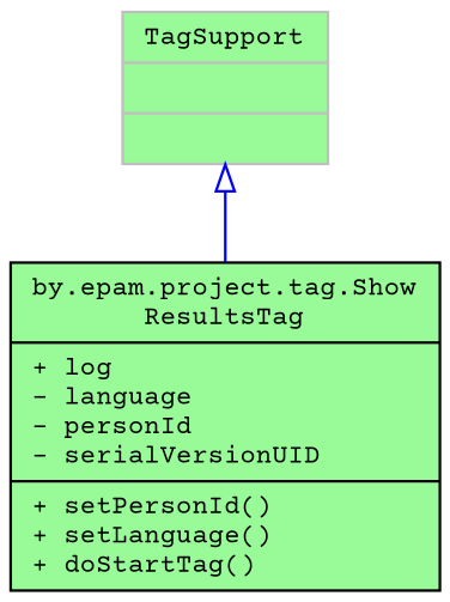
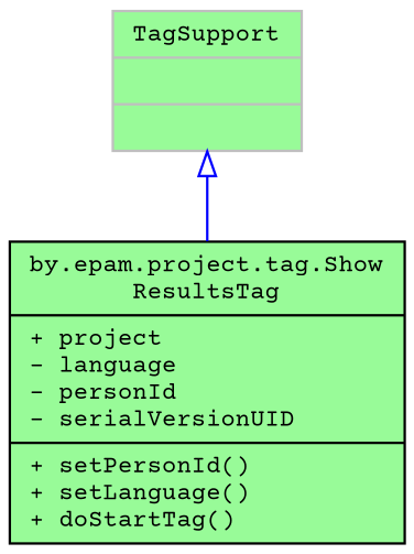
  digraph {
    fontname="Courier Prime"
    node [fillcolor=palegreen fontname="Courier Prime" fontsize=10 shape=record style=filled]
-   n1 [color=black fontcolor=black height=0.2 label="{by.epam.project.tag.Show\lResultsTag\n|+ log\l- language\l- personId\l- serialVersionUID\l|+ setPersonId()\l+ setLanguage()\l+ doStartTag()\l}" width=0.4]
+   n1 [color=black fontcolor=black height=0.2 label="{by.epam.project.tag.Show\lResultsTag\n|+ project\l- language\l- personId\l- serialVersionUID\l|+ setPersonId()\l+ setLanguage()\l+ doStartTag()\l}" width=0.4]
    n2 [color=grey75 height=0.2 label="{TagSupport\n||}" width=0.4]
    n2 -> n1 [arrowtail=onormal color=blue dir=back fontname="Courier Prime" fontsize=10 labelfontname=FreeSans labelfontsize=10 style=solid]
  }
